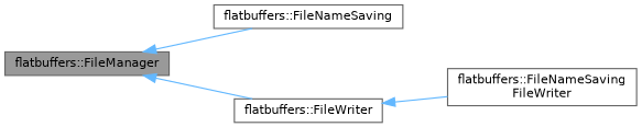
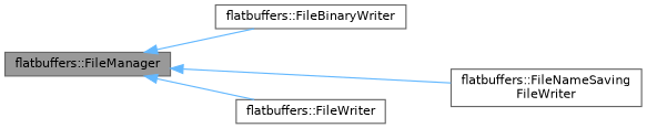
  digraph {
    rankdir=LR
    node [color=gray40 fillcolor=white fontname=Helvetica fontsize=10 shape=box style=filled]
    edge [color=steelblue1 dir=back fontname=Helvetica fontsize=10 labelfontname=Helvetica labelfontsize=10 style=solid]
    n1 [fillcolor=grey60 fontcolor=black height=0.2 label="flatbuffers::FileManager" width=0.4]
-   n2 [height=0.2 label="flatbuffers::FileNameSaving" width=0.4]
+   n2 [height=0.2 label="flatbuffers::FileBinaryWriter" width=0.4]
    n3 [height=0.2 label="flatbuffers::FileNameSaving\lFileWriter" width=0.4]
    n4 [height=0.2 label="flatbuffers::FileWriter" width=0.4]
    n1 -> n2
-   n4 -> n3
+   n1 -> n3
    n1 -> n4
  }
